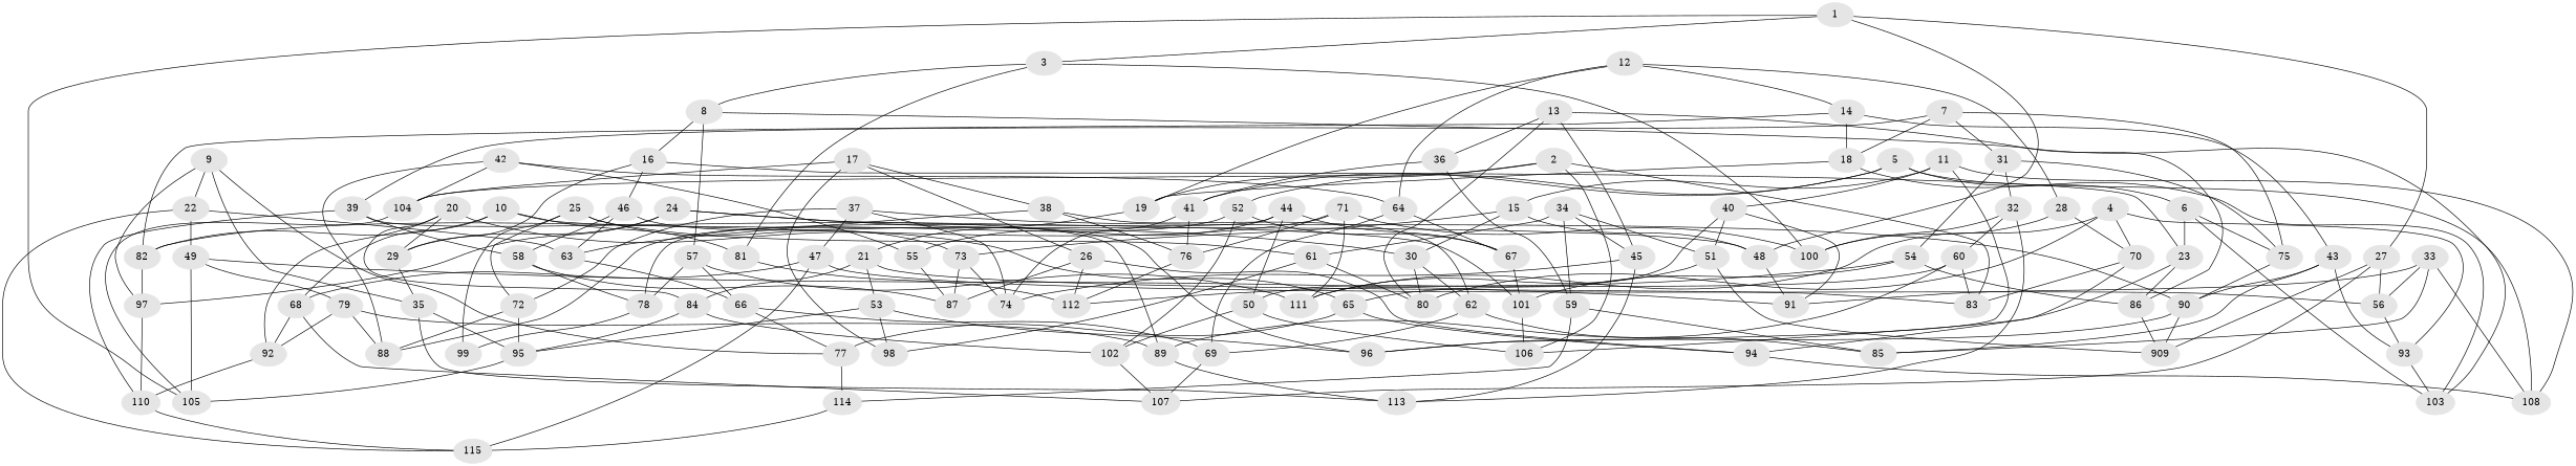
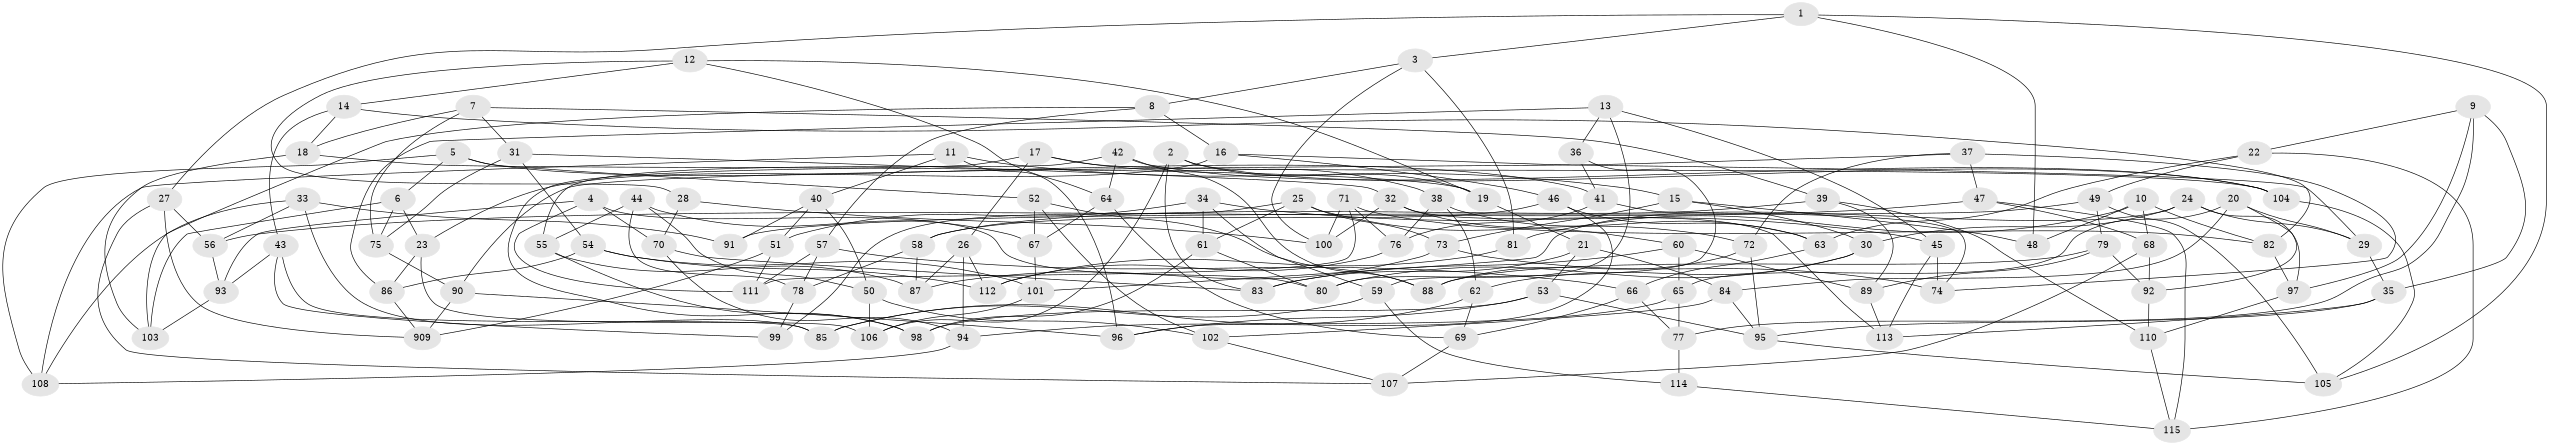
  graph {
    node [color=gray90 style=filled]
    1
    3
    27
    48
    105
    8
    81
    100
    56
    107
    n11 [label=909]
    91
    2
    19
    83
    104
    106
    21
    103
    16
    57
    112
    4
    70
    80
    93
    111
    94
    5
    6
    41
    52
    108
    23
    75
    74
    76
    88
    67
    102
    86
    90
    7
    18
    31
    39
    32
    54
    58
    89
    110
    29
    46
    78
    66
    9
    22
    35
    77
    97
    49
    63
    115
    113
    95
    114
    10
    68
    82
    92
    11
    15
    40
    96
    30
    73
    51
    50
    12
    14
    28
    64
    43
    69
    13
    36
    45
    59
    99
    85
    62
    87
    17
    26
    38
    98
    84
    53
    20
    65
    79
    24
    101
    25
    61
    72
    60
    33
    34
    37
    47
    42
    55
    44
    71
    1 -- 3
    1 -- 27
    1 -- 48
    1 -- 105
    3 -- 8
    3 -- 81
    3 -- 100
    27 -- 56
    27 -- 107
    27 -- n11
-   48 -- 91
    8 -- 103
    8 -- 16
    8 -- 57
    81 -- 112
    56 -- 93
    2 -- 19
    2 -- 83
    2 -- 104
    2 -- 106
    19 -- 21
    104 -- 105
    21 -- 83
    21 -- 84
    21 -- 53
    16 -- 23
    16 -- 29
    16 -- 46
    57 -- 111
    57 -- 78
    57 -- 66
    4 -- 70
    4 -- 80
    4 -- 93
    4 -- 111
    70 -- 83
    70 -- 94
    93 -- 103
    94 -- 108
    5 -- 6
    5 -- 41
    5 -- 52
    5 -- 108
    6 -- 103
    6 -- 23
    6 -- 75
    41 -- 74
    41 -- 76
    52 -- 88
    52 -- 67
    52 -- 102
    23 -- 106
    23 -- 86
    75 -- 90
    76 -- 112
    67 -- 101
    102 -- 107
    86 -- n11
    90 -- n11
    90 -- 96
    7 -- 75
    7 -- 18
    7 -- 31
    7 -- 39
    18 -- 19
    18 -- 103
    31 -- 75
    31 -- 32
    31 -- 54
    39 -- 58
    39 -- 89
    39 -- 110
    32 -- 100
    32 -- 113
    32 -- 60
    54 -- 112
    54 -- 86
    54 -- 101
    58 -- 78
    58 -- 87
    89 -- 113
    110 -- 115
    29 -- 35
    46 -- 58
    46 -- 63
    46 -- 96
    78 -- 99
    66 -- 77
    66 -- 69
    9 -- 22
    9 -- 35
    9 -- 77
    9 -- 97
    22 -- 49
    22 -- 63
    22 -- 115
    35 -- 113
    35 -- 95
    77 -- 114
    97 -- 110
    49 -- 105
    49 -- 91
    49 -- 79
    63 -- 66
    95 -- 105
    114 -- 115
    10 -- 48
    10 -- 81
    10 -- 68
    10 -- 82
    68 -- 107
    68 -- 92
    82 -- 97
    92 -- 110
    11 -- 108
    11 -- 15
    11 -- 40
    11 -- 96
    15 -- 48
    15 -- 30
    15 -- 73
    40 -- 91
    40 -- 51
    40 -- 50
    30 -- 80
    30 -- 62
    73 -- 74
    73 -- 87
    51 -- n11
    51 -- 111
    50 -- 106
    50 -- 102
    12 -- 19
    12 -- 14
    12 -- 28
    12 -- 64
    14 -- 18
    14 -- 82
    14 -- 43
    28 -- 100
    28 -- 70
    64 -- 67
    64 -- 69
    43 -- 93
-   43 -- 90
+   43 -- 99
    43 -- 85
    69 -- 107
    13 -- 80
    13 -- 86
    13 -- 36
    13 -- 45
    36 -- 41
    36 -- 59
    45 -- 74
    45 -- 113
    59 -- 114
    59 -- 85
    62 -- 69
    62 -- 85
    17 -- 104
    17 -- 26
    17 -- 38
    17 -- 98
    26 -- 112
    26 -- 94
    26 -- 87
    38 -- 76
    38 -- 63
    38 -- 62
    84 -- 102
    84 -- 95
    53 -- 95
    53 -- 96
    53 -- 98
    20 -- 29
    20 -- 92
    20 -- 84
    20 -- 65
    65 -- 94
    65 -- 77
    79 -- 88
    79 -- 89
    79 -- 92
    24 -- 29
    24 -- 97
    24 -- 30
    24 -- 101
    101 -- 106
    25 -- 73
    25 -- 99
    25 -- 61
    25 -- 72
    61 -- 80
    61 -- 98
    72 -- 88
    72 -- 95
    60 -- 83
    60 -- 89
    60 -- 65
    33 -- 56
    33 -- 91
    33 -- 108
    33 -- 85
    34 -- 51
    34 -- 45
    34 -- 59
    34 -- 61
    37 -- 74
    37 -- 90
    37 -- 72
    37 -- 47
    47 -- 56
    47 -- 115
    47 -- 68
    42 -- 104
    42 -- 88
    42 -- 64
    42 -- 55
    55 -- 87
+   55 -- 98
    44 -- 67
    44 -- 78
    44 -- 50
    44 -- 55
    71 -- 100
    71 -- 111
    71 -- 76
    71 -- 82
  }
